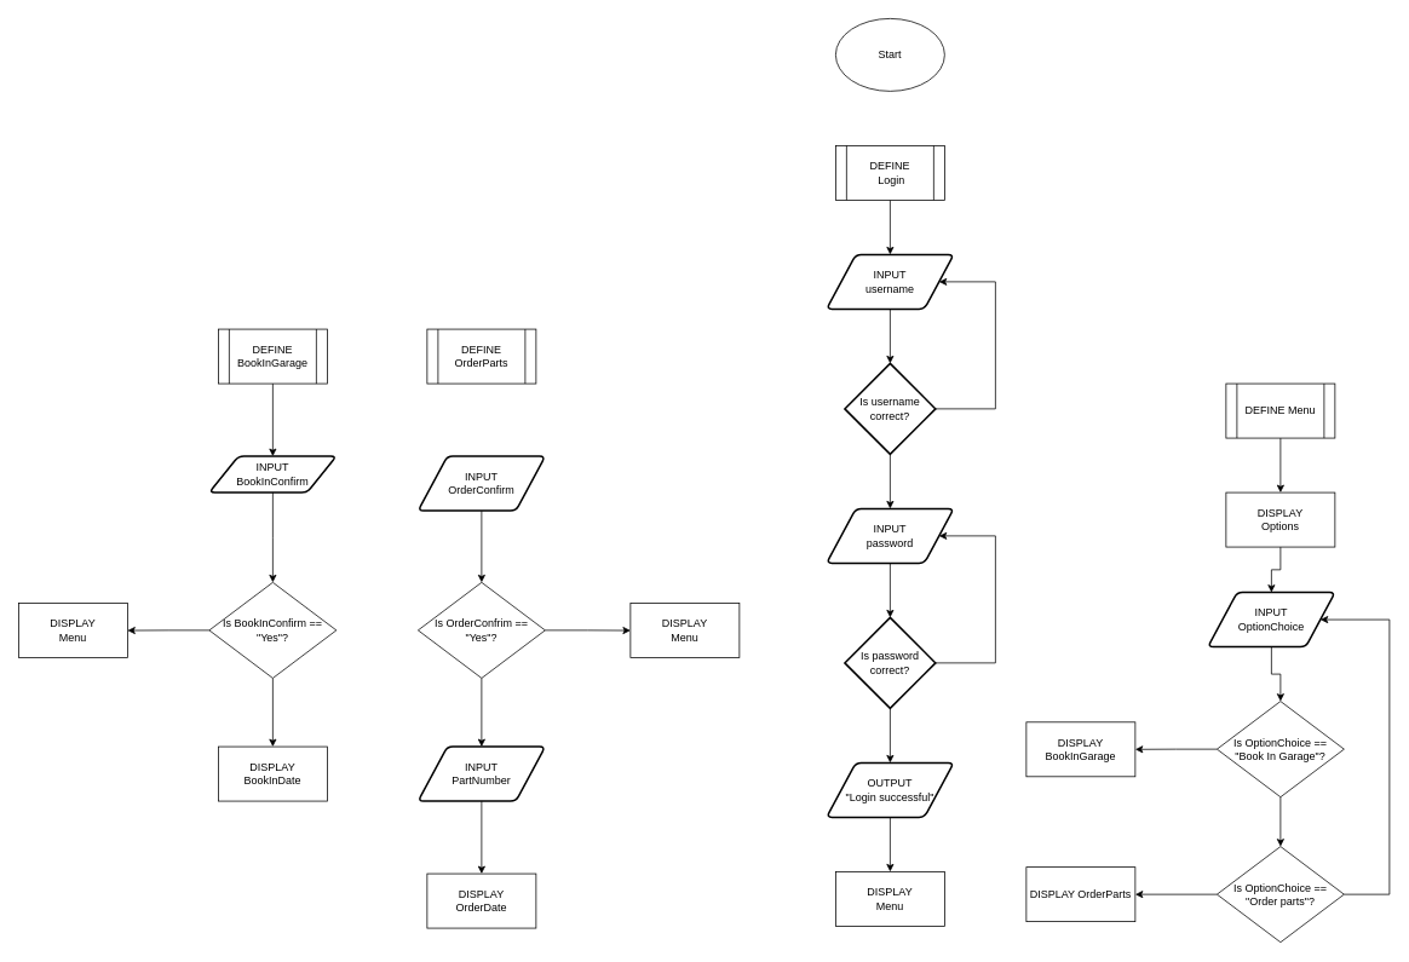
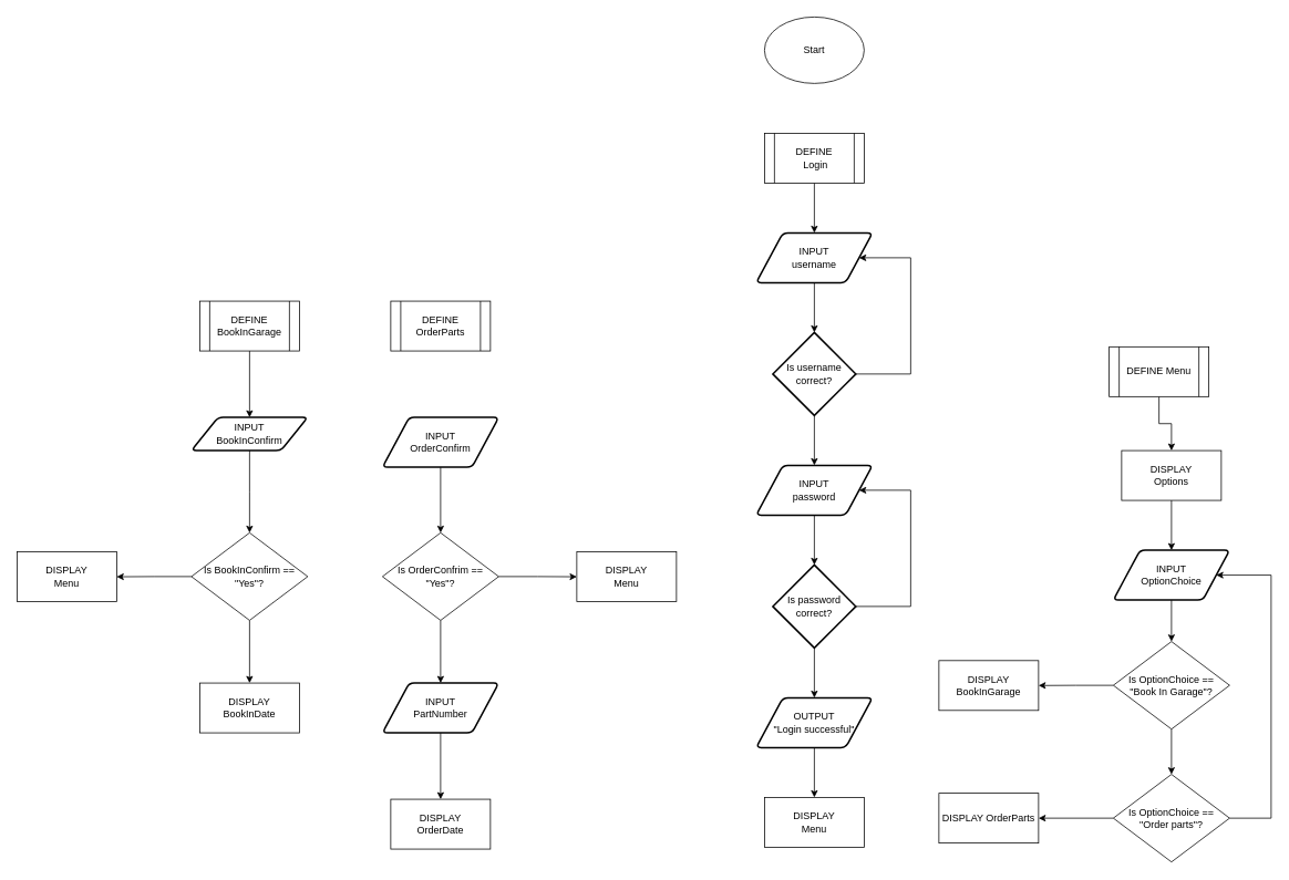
  <mxCell id="0" />
  <mxCell id="1" parent="0" />
  <mxCell id="2" value="Start" style="ellipse;whiteSpace=wrap;html=1;" parent="1" vertex="1"><mxGeometry x="920" y="20" width="120" height="80" as="geometry" /></mxCell>
  <mxCell id="3" value="INPUT&lt;br&gt;username" style="shape=parallelogram;html=1;strokeWidth=2;perimeter=parallelogramPerimeter;whiteSpace=wrap;rounded=1;arcSize=12;size=0.23;" parent="1" vertex="1"><mxGeometry x="910" y="280" width="140" height="60" as="geometry" /></mxCell>
  <mxCell id="4" style="edgeStyle=orthogonalEdgeStyle;rounded=0;orthogonalLoop=1;jettySize=auto;html=1;exitX=0.5;exitY=1;exitDx=0;exitDy=0;entryX=0.5;entryY=0;entryDx=0;entryDy=0;" parent="1" source="5" target="3" edge="1"><mxGeometry relative="1" as="geometry" /></mxCell>
  <mxCell id="5" value="DEFINE&lt;br&gt;&amp;nbsp;Login" style="shape=process;whiteSpace=wrap;html=1;backgroundOutline=1;" parent="1" vertex="1"><mxGeometry x="920" y="160" width="120" height="60" as="geometry" /></mxCell>
  <mxCell id="6" style="edgeStyle=elbowEdgeStyle;rounded=0;orthogonalLoop=1;jettySize=auto;html=1;exitX=1;exitY=0.5;exitDx=0;exitDy=0;exitPerimeter=0;entryX=1;entryY=0.5;entryDx=0;entryDy=0;" parent="1" source="8" target="3" edge="1"><mxGeometry relative="1" as="geometry"><Array as="points"><mxPoint x="1096" y="380" /></Array></mxGeometry></mxCell>
  <mxCell id="7" style="edgeStyle=orthogonalEdgeStyle;rounded=0;orthogonalLoop=1;jettySize=auto;html=1;exitX=0.5;exitY=1;exitDx=0;exitDy=0;exitPerimeter=0;entryX=0.5;entryY=0;entryDx=0;entryDy=0;" parent="1" source="8" target="9" edge="1"><mxGeometry relative="1" as="geometry" /></mxCell>
  <mxCell id="8" value="Is username correct?" style="strokeWidth=2;html=1;shape=mxgraph.flowchart.decision;whiteSpace=wrap;" parent="1" vertex="1"><mxGeometry x="930" y="400" width="100" height="100" as="geometry" /></mxCell>
  <mxCell id="9" value="INPUT&lt;br&gt;password" style="shape=parallelogram;html=1;strokeWidth=2;perimeter=parallelogramPerimeter;whiteSpace=wrap;rounded=1;arcSize=12;size=0.23;" parent="1" vertex="1"><mxGeometry x="910" y="560" width="140" height="60" as="geometry" /></mxCell>
  <mxCell id="10" style="edgeStyle=orthogonalEdgeStyle;rounded=0;orthogonalLoop=1;jettySize=auto;html=1;exitX=0.5;exitY=1;exitDx=0;exitDy=0;entryX=0.5;entryY=0;entryDx=0;entryDy=0;entryPerimeter=0;" parent="1" source="3" target="8" edge="1"><mxGeometry relative="1" as="geometry" /></mxCell>
  <mxCell id="11" style="edgeStyle=elbowEdgeStyle;rounded=0;orthogonalLoop=1;jettySize=auto;html=1;exitX=1;exitY=0.5;exitDx=0;exitDy=0;exitPerimeter=0;entryX=1;entryY=0.5;entryDx=0;entryDy=0;" parent="1" source="13" target="9" edge="1"><mxGeometry relative="1" as="geometry"><Array as="points"><mxPoint x="1096" y="660" /></Array></mxGeometry></mxCell>
  <mxCell id="12" style="edgeStyle=orthogonalEdgeStyle;rounded=0;orthogonalLoop=1;jettySize=auto;html=1;exitX=0.5;exitY=1;exitDx=0;exitDy=0;exitPerimeter=0;entryX=0.5;entryY=0;entryDx=0;entryDy=0;" parent="1" source="13" target="16" edge="1"><mxGeometry relative="1" as="geometry" /></mxCell>
  <mxCell id="13" value="Is password correct?" style="strokeWidth=2;html=1;shape=mxgraph.flowchart.decision;whiteSpace=wrap;" parent="1" vertex="1"><mxGeometry x="930" y="680" width="100" height="100" as="geometry" /></mxCell>
  <mxCell id="14" style="edgeStyle=orthogonalEdgeStyle;rounded=0;orthogonalLoop=1;jettySize=auto;html=1;exitX=0.5;exitY=1;exitDx=0;exitDy=0;entryX=0.5;entryY=0;entryDx=0;entryDy=0;entryPerimeter=0;" parent="1" source="9" target="13" edge="1"><mxGeometry relative="1" as="geometry" /></mxCell>
  <mxCell id="15" style="edgeStyle=orthogonalEdgeStyle;rounded=0;orthogonalLoop=1;jettySize=auto;html=1;exitX=0.5;exitY=1;exitDx=0;exitDy=0;entryX=0.5;entryY=0;entryDx=0;entryDy=0;" parent="1" source="16" target="17" edge="1"><mxGeometry relative="1" as="geometry" /></mxCell>
  <mxCell id="16" value="OUTPUT&lt;br&gt;&quot;Login successful&quot;" style="shape=parallelogram;html=1;strokeWidth=2;perimeter=parallelogramPerimeter;whiteSpace=wrap;rounded=1;arcSize=12;size=0.23;" parent="1" vertex="1"><mxGeometry x="910" y="840" width="140" height="60" as="geometry" /></mxCell>
  <mxCell id="17" value="DISPLAY&lt;br&gt;Menu" style="rounded=0;whiteSpace=wrap;html=1;" parent="1" vertex="1"><mxGeometry x="920" y="960" width="120" height="60" as="geometry" /></mxCell>
  <mxCell id="18" style="edgeStyle=orthogonalEdgeStyle;rounded=0;orthogonalLoop=1;jettySize=auto;html=1;exitX=0.5;exitY=1;exitDx=0;exitDy=0;entryX=0.5;entryY=0;entryDx=0;entryDy=0;" parent="1" source="19" target="21" edge="1"><mxGeometry relative="1" as="geometry" /></mxCell>
- <mxCell id="19" value="DEFINE Menu" style="shape=process;whiteSpace=wrap;html=1;backgroundOutline=1;" parent="1" vertex="1"><mxGeometry x="1350" y="422.25" width="120" height="60" as="geometry" /></mxCell>
+ <mxCell id="19" value="DEFINE Menu" style="shape=process;whiteSpace=wrap;html=1;backgroundOutline=1;" parent="1" vertex="1"><mxGeometry x="1335" y="417.25" width="120" height="60" as="geometry" /></mxCell>
  <mxCell id="20" style="edgeStyle=orthogonalEdgeStyle;rounded=0;orthogonalLoop=1;jettySize=auto;html=1;exitX=0.5;exitY=1;exitDx=0;exitDy=0;entryX=0.5;entryY=0;entryDx=0;entryDy=0;" parent="1" source="21" target="23" edge="1"><mxGeometry relative="1" as="geometry" /></mxCell>
  <mxCell id="21" value="DISPLAY&lt;br&gt;Options" style="rounded=0;whiteSpace=wrap;html=1;" parent="1" vertex="1"><mxGeometry x="1350" y="542.25" width="120" height="60" as="geometry" /></mxCell>
  <mxCell id="22" style="edgeStyle=orthogonalEdgeStyle;rounded=0;orthogonalLoop=1;jettySize=auto;html=1;exitX=0.5;exitY=1;exitDx=0;exitDy=0;entryX=0.5;entryY=0;entryDx=0;entryDy=0;" parent="1" source="23" target="26" edge="1"><mxGeometry relative="1" as="geometry" /></mxCell>
- <mxCell id="23" value="INPUT&lt;br&gt;OptionChoice" style="shape=parallelogram;html=1;strokeWidth=2;perimeter=parallelogramPerimeter;whiteSpace=wrap;rounded=1;arcSize=12;size=0.23;" parent="1" vertex="1"><mxGeometry x="1330" y="652.25" width="140" height="60" as="geometry" /></mxCell>
+ <mxCell id="23" value="INPUT&lt;br&gt;OptionChoice" style="shape=parallelogram;html=1;strokeWidth=2;perimeter=parallelogramPerimeter;whiteSpace=wrap;rounded=1;arcSize=12;size=0.23;" parent="1" vertex="1"><mxGeometry x="1340" y="662.25" width="140" height="60" as="geometry" /></mxCell>
  <mxCell id="24" style="edgeStyle=orthogonalEdgeStyle;rounded=0;orthogonalLoop=1;jettySize=auto;html=1;exitX=0;exitY=0.5;exitDx=0;exitDy=0;entryX=1;entryY=0.5;entryDx=0;entryDy=0;" parent="1" source="26" target="27" edge="1"><mxGeometry relative="1" as="geometry" /></mxCell>
  <mxCell id="25" style="edgeStyle=orthogonalEdgeStyle;rounded=0;orthogonalLoop=1;jettySize=auto;html=1;exitX=0.5;exitY=1;exitDx=0;exitDy=0;entryX=0.5;entryY=0;entryDx=0;entryDy=0;" parent="1" source="26" target="30" edge="1"><mxGeometry relative="1" as="geometry" /></mxCell>
  <mxCell id="26" value="Is OptionChoice == &lt;br&gt;&quot;Book In Garage&quot;?" style="rhombus;whiteSpace=wrap;html=1;" parent="1" vertex="1"><mxGeometry x="1340" y="772.25" width="140" height="105.5" as="geometry" /></mxCell>
  <mxCell id="27" value="DISPLAY BookInGarage" style="rounded=0;whiteSpace=wrap;html=1;" parent="1" vertex="1"><mxGeometry x="1130" y="795.25" width="120" height="60" as="geometry" /></mxCell>
  <mxCell id="28" style="edgeStyle=orthogonalEdgeStyle;rounded=0;orthogonalLoop=1;jettySize=auto;html=1;exitX=0;exitY=0.5;exitDx=0;exitDy=0;entryX=1;entryY=0.5;entryDx=0;entryDy=0;" parent="1" source="30" target="31" edge="1"><mxGeometry relative="1" as="geometry" /></mxCell>
  <mxCell id="29" style="edgeStyle=elbowEdgeStyle;rounded=0;orthogonalLoop=1;jettySize=auto;html=1;exitX=1;exitY=0.5;exitDx=0;exitDy=0;entryX=1;entryY=0.5;entryDx=0;entryDy=0;" parent="1" source="30" target="23" edge="1"><mxGeometry relative="1" as="geometry"><Array as="points"><mxPoint x="1530" y="842.25" /></Array></mxGeometry></mxCell>
  <mxCell id="30" value="Is OptionChoice == &lt;br&gt;&quot;Order parts&quot;?" style="rhombus;whiteSpace=wrap;html=1;" parent="1" vertex="1"><mxGeometry x="1340" y="932.25" width="140" height="105.5" as="geometry" /></mxCell>
  <mxCell id="31" value="DISPLAY OrderParts" style="rounded=0;whiteSpace=wrap;html=1;" parent="1" vertex="1"><mxGeometry x="1130" y="955" width="120" height="60" as="geometry" /></mxCell>
  <mxCell id="32" style="edgeStyle=orthogonalEdgeStyle;rounded=0;orthogonalLoop=1;jettySize=auto;html=1;exitX=0.5;exitY=1;exitDx=0;exitDy=0;entryX=0.5;entryY=0;entryDx=0;entryDy=0;" parent="1" source="33" target="36" edge="1"><mxGeometry relative="1" as="geometry" /></mxCell>
  <mxCell id="33" value="DEFINE BookInGarage" style="shape=process;whiteSpace=wrap;html=1;backgroundOutline=1;" parent="1" vertex="1"><mxGeometry x="240" y="362.25" width="120" height="60" as="geometry" /></mxCell>
  <mxCell id="34" value="DEFINE OrderParts" style="shape=process;whiteSpace=wrap;html=1;backgroundOutline=1;" parent="1" vertex="1"><mxGeometry x="470" y="362.25" width="120" height="60" as="geometry" /></mxCell>
  <mxCell id="35" style="edgeStyle=orthogonalEdgeStyle;rounded=0;orthogonalLoop=1;jettySize=auto;html=1;exitX=0.5;exitY=1;exitDx=0;exitDy=0;" parent="1" source="36" edge="1"><mxGeometry relative="1" as="geometry"><mxPoint x="300" y="641.25" as="targetPoint" /></mxGeometry></mxCell>
  <mxCell id="36" value="INPUT&lt;br&gt;BookInConfirm" style="shape=parallelogram;html=1;strokeWidth=2;perimeter=parallelogramPerimeter;whiteSpace=wrap;rounded=1;arcSize=12;size=0.23;" parent="1" vertex="1"><mxGeometry x="230" y="502.25" width="140" height="40" as="geometry" /></mxCell>
  <mxCell id="37" style="edgeStyle=orthogonalEdgeStyle;rounded=0;orthogonalLoop=1;jettySize=auto;html=1;exitX=0.5;exitY=1;exitDx=0;exitDy=0;entryX=0.5;entryY=0;entryDx=0;entryDy=0;" parent="1" source="38" target="44" edge="1"><mxGeometry relative="1" as="geometry" /></mxCell>
  <mxCell id="38" value="INPUT&lt;br&gt;OrderConfirm" style="shape=parallelogram;html=1;strokeWidth=2;perimeter=parallelogramPerimeter;whiteSpace=wrap;rounded=1;arcSize=12;size=0.23;" parent="1" vertex="1"><mxGeometry x="460" y="502.25" width="140" height="60" as="geometry" /></mxCell>
  <mxCell id="39" style="edgeStyle=orthogonalEdgeStyle;rounded=0;orthogonalLoop=1;jettySize=auto;html=1;exitX=0;exitY=0.5;exitDx=0;exitDy=0;entryX=1;entryY=0.5;entryDx=0;entryDy=0;" parent="1" source="41" target="45" edge="1"><mxGeometry relative="1" as="geometry" /></mxCell>
  <mxCell id="40" style="edgeStyle=orthogonalEdgeStyle;rounded=0;orthogonalLoop=1;jettySize=auto;html=1;exitX=0.5;exitY=1;exitDx=0;exitDy=0;entryX=0.5;entryY=0;entryDx=0;entryDy=0;" parent="1" source="41" target="49" edge="1"><mxGeometry relative="1" as="geometry"><mxPoint x="300" y="822.25" as="targetPoint" /></mxGeometry></mxCell>
  <mxCell id="41" value="Is BookInConfirm == &lt;br&gt;&quot;Yes&quot;?" style="rhombus;whiteSpace=wrap;html=1;" parent="1" vertex="1"><mxGeometry x="230" y="641.25" width="140" height="105.5" as="geometry" /></mxCell>
  <mxCell id="42" style="edgeStyle=orthogonalEdgeStyle;rounded=0;orthogonalLoop=1;jettySize=auto;html=1;exitX=1;exitY=0.5;exitDx=0;exitDy=0;entryX=0;entryY=0.5;entryDx=0;entryDy=0;" parent="1" source="44" target="46" edge="1"><mxGeometry relative="1" as="geometry" /></mxCell>
  <mxCell id="43" style="edgeStyle=orthogonalEdgeStyle;rounded=0;orthogonalLoop=1;jettySize=auto;html=1;exitX=0.5;exitY=1;exitDx=0;exitDy=0;entryX=0.5;entryY=0;entryDx=0;entryDy=0;" parent="1" source="44" target="48" edge="1"><mxGeometry relative="1" as="geometry" /></mxCell>
  <mxCell id="44" value="Is OrderConfrim == &lt;br&gt;&quot;Yes&quot;?" style="rhombus;whiteSpace=wrap;html=1;" parent="1" vertex="1"><mxGeometry x="460" y="641.25" width="140" height="105.5" as="geometry" /></mxCell>
  <mxCell id="45" value="DISPLAY&lt;br&gt;Menu" style="rounded=0;whiteSpace=wrap;html=1;" parent="1" vertex="1"><mxGeometry x="20" y="664.25" width="120" height="60" as="geometry" /></mxCell>
  <mxCell id="46" value="DISPLAY &lt;br&gt;Menu" style="rounded=0;whiteSpace=wrap;html=1;" parent="1" vertex="1"><mxGeometry x="694" y="664.25" width="120" height="60" as="geometry" /></mxCell>
  <mxCell id="47" style="edgeStyle=orthogonalEdgeStyle;rounded=0;orthogonalLoop=1;jettySize=auto;html=1;exitX=0.5;exitY=1;exitDx=0;exitDy=0;entryX=0.5;entryY=0;entryDx=0;entryDy=0;" parent="1" source="48" target="50" edge="1"><mxGeometry relative="1" as="geometry" /></mxCell>
  <mxCell id="48" value="INPUT&lt;br&gt;PartNumber" style="shape=parallelogram;html=1;strokeWidth=2;perimeter=parallelogramPerimeter;whiteSpace=wrap;rounded=1;arcSize=12;size=0.23;" parent="1" vertex="1"><mxGeometry x="460" y="822.25" width="140" height="60" as="geometry" /></mxCell>
  <mxCell id="49" value="DISPLAY&lt;br&gt;BookInDate" style="rounded=0;whiteSpace=wrap;html=1;" parent="1" vertex="1"><mxGeometry x="240" y="822.25" width="120" height="60" as="geometry" /></mxCell>
  <mxCell id="50" value="DISPLAY&lt;br&gt;OrderDate" style="rounded=0;whiteSpace=wrap;html=1;" parent="1" vertex="1"><mxGeometry x="470" y="962.25" width="120" height="60" as="geometry" /></mxCell>
